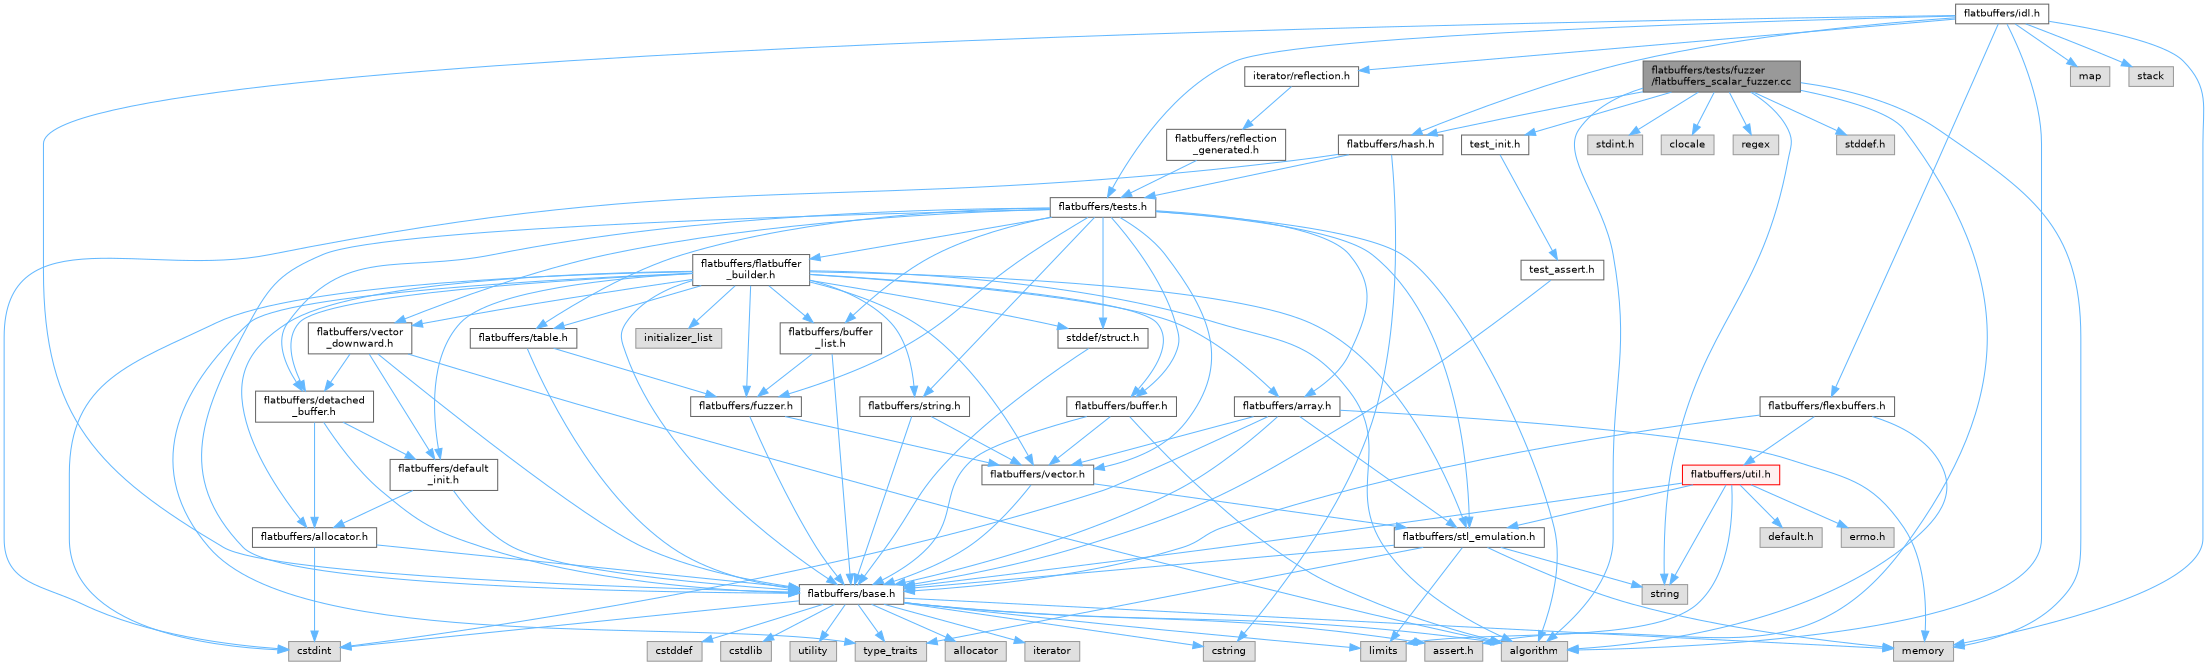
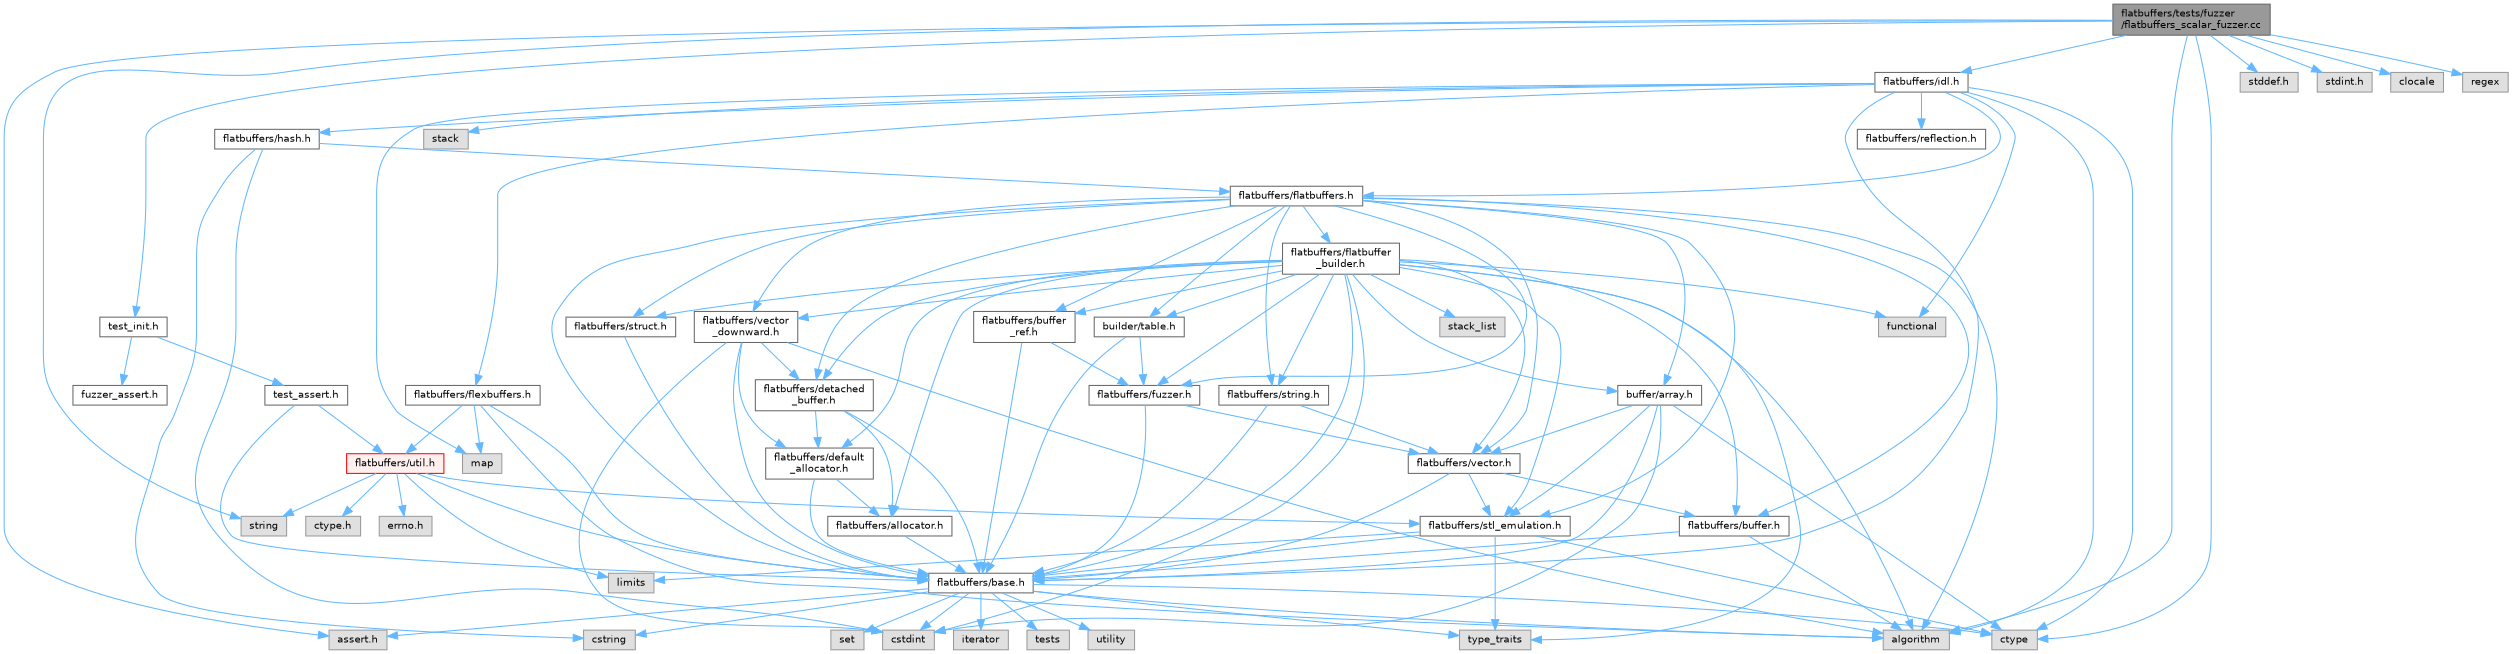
  digraph {
    node [color=grey40 fillcolor=white fontname=Helvetica fontsize=10 shape=box style=filled]
    edge [color=steelblue1 fontname=Helvetica fontsize=10 labelfontname=Helvetica labelfontsize=10 style=solid]
    n1 [color=gray40 fillcolor=grey60 fontcolor=black height=0.2 label="flatbuffers/tests/fuzzer\l/flatbuffers_scalar_fuzzer.cc" width=0.4]
    n2 [color=grey60 fillcolor="#E0E0E0" height=0.2 label="assert.h" width=0.4]
    n3 [color=grey60 fillcolor="#E0E0E0" height=0.2 label="stddef.h" width=0.4]
    n4 [color=grey60 fillcolor="#E0E0E0" height=0.2 label="stdint.h" width=0.4]
    n5 [color=grey60 fillcolor="#E0E0E0" height=0.2 label=algorithm width=0.4]
    n6 [color=grey60 fillcolor="#E0E0E0" height=0.2 label=clocale width=0.4]
-   n7 [color=grey60 fillcolor="#E0E0E0" height=0.2 label=memory width=0.4]
+   n7 [color=grey60 fillcolor="#E0E0E0" height=0.2 label=ctype width=0.4]
    n8 [color=grey60 fillcolor="#E0E0E0" height=0.2 label=regex width=0.4]
    n9 [color=grey60 fillcolor="#E0E0E0" height=0.2 label=string width=0.4]
    n10 [height=0.2 label="flatbuffers/idl.h" width=0.4]
    n11 [height=0.2 label="test_init.h" width=0.4]
+   n12 [color=grey60 fillcolor="#E0E0E0" height=0.2 label=functional width=0.4]
    n13 [color=grey60 fillcolor="#E0E0E0" height=0.2 label=map width=0.4]
    n14 [color=grey60 fillcolor="#E0E0E0" height=0.2 label=stack width=0.4]
    n15 [height=0.2 label="flatbuffers/base.h" width=0.4]
-   n16 [height=0.2 label="flatbuffers/tests.h" width=0.4]
+   n16 [height=0.2 label="flatbuffers/flatbuffers.h" width=0.4]
    n17 [height=0.2 label="flatbuffers/flexbuffers.h" width=0.4]
    n18 [height=0.2 label="flatbuffers/hash.h" width=0.4]
-   n19 [height=0.2 label="iterator/reflection.h" width=0.4]
+   n19 [height=0.2 label="flatbuffers/reflection.h" width=0.4]
+   n20 [height=0.2 label="fuzzer_assert.h" width=0.4]
    n21 [height=0.2 label="test_assert.h" width=0.4]
    n22 [color=grey60 fillcolor="#E0E0E0" height=0.2 label=cstdint width=0.4]
-   n23 [color=grey60 fillcolor="#E0E0E0" height=0.2 label=cstddef width=0.4]
-   n24 [color=grey60 fillcolor="#E0E0E0" height=0.2 label=cstdlib width=0.4]
+   n23 [color=grey60 fillcolor="#E0E0E0" height=0.2 label=tests width=0.4]
    n25 [color=grey60 fillcolor="#E0E0E0" height=0.2 label=cstring width=0.4]
    n26 [color=grey60 fillcolor="#E0E0E0" height=0.2 label=utility width=0.4]
    n27 [color=grey60 fillcolor="#E0E0E0" height=0.2 label=type_traits width=0.4]
-   n28 [color=grey60 fillcolor="#E0E0E0" height=0.2 label=allocator width=0.4]
+   n28 [color=grey60 fillcolor="#E0E0E0" height=0.2 label=set width=0.4]
    n29 [color=grey60 fillcolor="#E0E0E0" height=0.2 label=limits width=0.4]
    n30 [color=grey60 fillcolor="#E0E0E0" height=0.2 label=iterator width=0.4]
-   n31 [height=0.2 label="flatbuffers/array.h" width=0.4]
+   n31 [height=0.2 label="buffer/array.h" width=0.4]
    n32 [height=0.2 label="flatbuffers/stl_emulation.h" width=0.4]
    n33 [height=0.2 label="flatbuffers/vector.h" width=0.4]
    n34 [height=0.2 label="flatbuffers/buffer.h" width=0.4]
-   n35 [height=0.2 label="flatbuffers/buffer\l_list.h" width=0.4]
+   n35 [height=0.2 label="flatbuffers/buffer\l_ref.h" width=0.4]
    n36 [height=0.2 label="flatbuffers/fuzzer.h" width=0.4]
    n37 [height=0.2 label="flatbuffers/detached\l_buffer.h" width=0.4]
    n38 [height=0.2 label="flatbuffers/flatbuffer\l_builder.h" width=0.4]
    n39 [height=0.2 label="flatbuffers/string.h" width=0.4]
-   n40 [height=0.2 label="stddef/struct.h" width=0.4]
-   n41 [height=0.2 label="flatbuffers/table.h" width=0.4]
+   n40 [height=0.2 label="flatbuffers/struct.h" width=0.4]
+   n41 [height=0.2 label="builder/table.h" width=0.4]
    n42 [height=0.2 label="flatbuffers/vector\l_downward.h" width=0.4]
    n43 [color=red fillcolor="#FFF0F0" height=0.2 label="flatbuffers/util.h" width=0.4]
-   n44 [height=0.2 label="flatbuffers/reflection\l_generated.h" width=0.4]
    n45 [height=0.2 label="flatbuffers/allocator.h" width=0.4]
-   n46 [height=0.2 label="flatbuffers/default\l_init.h" width=0.4]
-   n47 [color=grey60 fillcolor="#E0E0E0" height=0.2 label=initializer_list width=0.4]
-   n48 [color=grey60 fillcolor="#E0E0E0" height=0.2 label="default.h" width=0.4]
+   n46 [height=0.2 label="flatbuffers/default\l_allocator.h" width=0.4]
+   n47 [color=grey60 fillcolor="#E0E0E0" height=0.2 label=stack_list width=0.4]
+   n48 [color=grey60 fillcolor="#E0E0E0" height=0.2 label="ctype.h" width=0.4]
    n49 [color=grey60 fillcolor="#E0E0E0" height=0.2 label="errno.h" width=0.4]
    n1 -> n2
    n1 -> n3
    n1 -> n4
    n1 -> n5
    n1 -> n6
    n1 -> n7
    n1 -> n8
    n1 -> n9
-   n1 -> n18
+   n1 -> n10
    n1 -> n11
    n10 -> n5
    n10 -> n7
+   n10 -> n12
    n10 -> n13
    n10 -> n14
    n10 -> n15
    n10 -> n16
    n10 -> n17
    n10 -> n18
    n10 -> n19
+   n11 -> n20
    n11 -> n21
    n15 -> n2
    n15 -> n5
    n15 -> n7
    n15 -> n22
    n15 -> n23
-   n15 -> n24
    n15 -> n25
    n15 -> n26
    n15 -> n27
    n15 -> n28
-   n15 -> n29
    n15 -> n30
    n16 -> n5
    n16 -> n15
    n16 -> n31
    n16 -> n32
    n16 -> n33
    n16 -> n34
    n16 -> n35
    n16 -> n36
    n16 -> n37
    n16 -> n38
    n16 -> n39
    n16 -> n40
    n16 -> n41
    n16 -> n42
    n17 -> n5
+   n17 -> n13
    n17 -> n15
    n17 -> n43
    n18 -> n16
    n18 -> n22
    n18 -> n25
-   n19 -> n44
    n21 -> n15
+   n21 -> n43
    n31 -> n7
    n31 -> n15
    n31 -> n22
    n31 -> n32
    n31 -> n33
    n32 -> n7
-   n32 -> n9
    n32 -> n15
    n32 -> n27
    n32 -> n29
    n33 -> n15
    n33 -> n32
-   n34 -> n33
+   n33 -> n34
    n34 -> n5
    n34 -> n15
    n35 -> n15
    n35 -> n36
    n36 -> n15
    n36 -> n33
    n37 -> n15
    n37 -> n45
    n37 -> n46
    n38 -> n5
+   n38 -> n12
    n38 -> n15
    n38 -> n22
    n38 -> n27
    n38 -> n31
    n38 -> n32
    n38 -> n33
    n38 -> n34
    n38 -> n35
    n38 -> n36
    n38 -> n37
    n38 -> n39
    n38 -> n40
    n38 -> n41
    n38 -> n42
    n38 -> n45
    n38 -> n46
    n38 -> n47
    n39 -> n15
    n39 -> n33
    n40 -> n15
    n41 -> n15
    n41 -> n36
    n42 -> n5
    n42 -> n15
-   n45 -> n22
+   n42 -> n22
    n42 -> n37
    n42 -> n46
    n43 -> n9
    n43 -> n15
    n43 -> n29
    n43 -> n32
    n43 -> n48
    n43 -> n49
-   n44 -> n16
    n45 -> n15
    n46 -> n15
    n46 -> n45
  }
